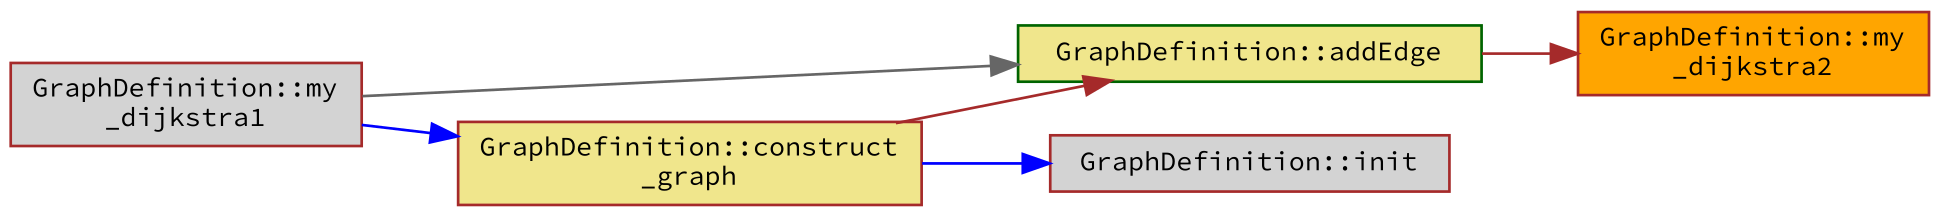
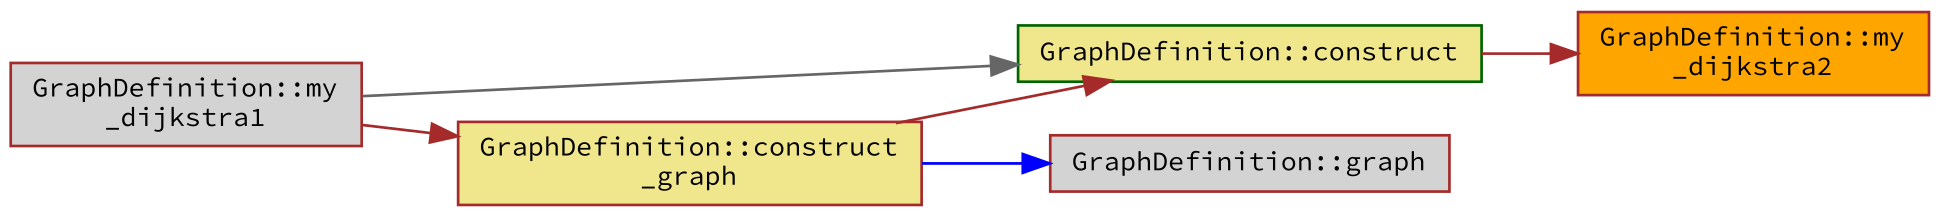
  digraph {
    fontname="Source Code Pro"
    rankdir=LR
    node [color=brown fillcolor=lightgrey fontname="Source Code Pro" fontsize=10 shape=record style=filled]
    edge [color=blue fontname="Source Code Pro" fontsize=10 labelfontname=Helvetica labelfontsize=10 style=solid]
    n1 [fontcolor=black height=0.2 label="GraphDefinition::my\l_dijkstra1" width=0.4]
-   n2 [color=darkgreen fillcolor=khaki height=0.2 label="GraphDefinition::addEdge" width=0.4]
+   n2 [color=darkgreen fillcolor=khaki height=0.2 label="GraphDefinition::construct" width=0.4]
    n3 [fillcolor=khaki height=0.2 label="GraphDefinition::construct\l_graph" width=0.4]
    n4 [fillcolor=orange height=0.2 label="GraphDefinition::my\l_dijkstra2" width=0.4]
-   n5 [height=0.2 label="GraphDefinition::init" width=0.4]
+   n5 [height=0.2 label="GraphDefinition::graph" width=0.4]
    n1 -> n2 [color=gray40]
-   n1 -> n3
+   n1 -> n3 [color=brown]
    n2 -> n4 [color=brown]
    n3 -> n2 [color=brown]
    n3 -> n5
  }
